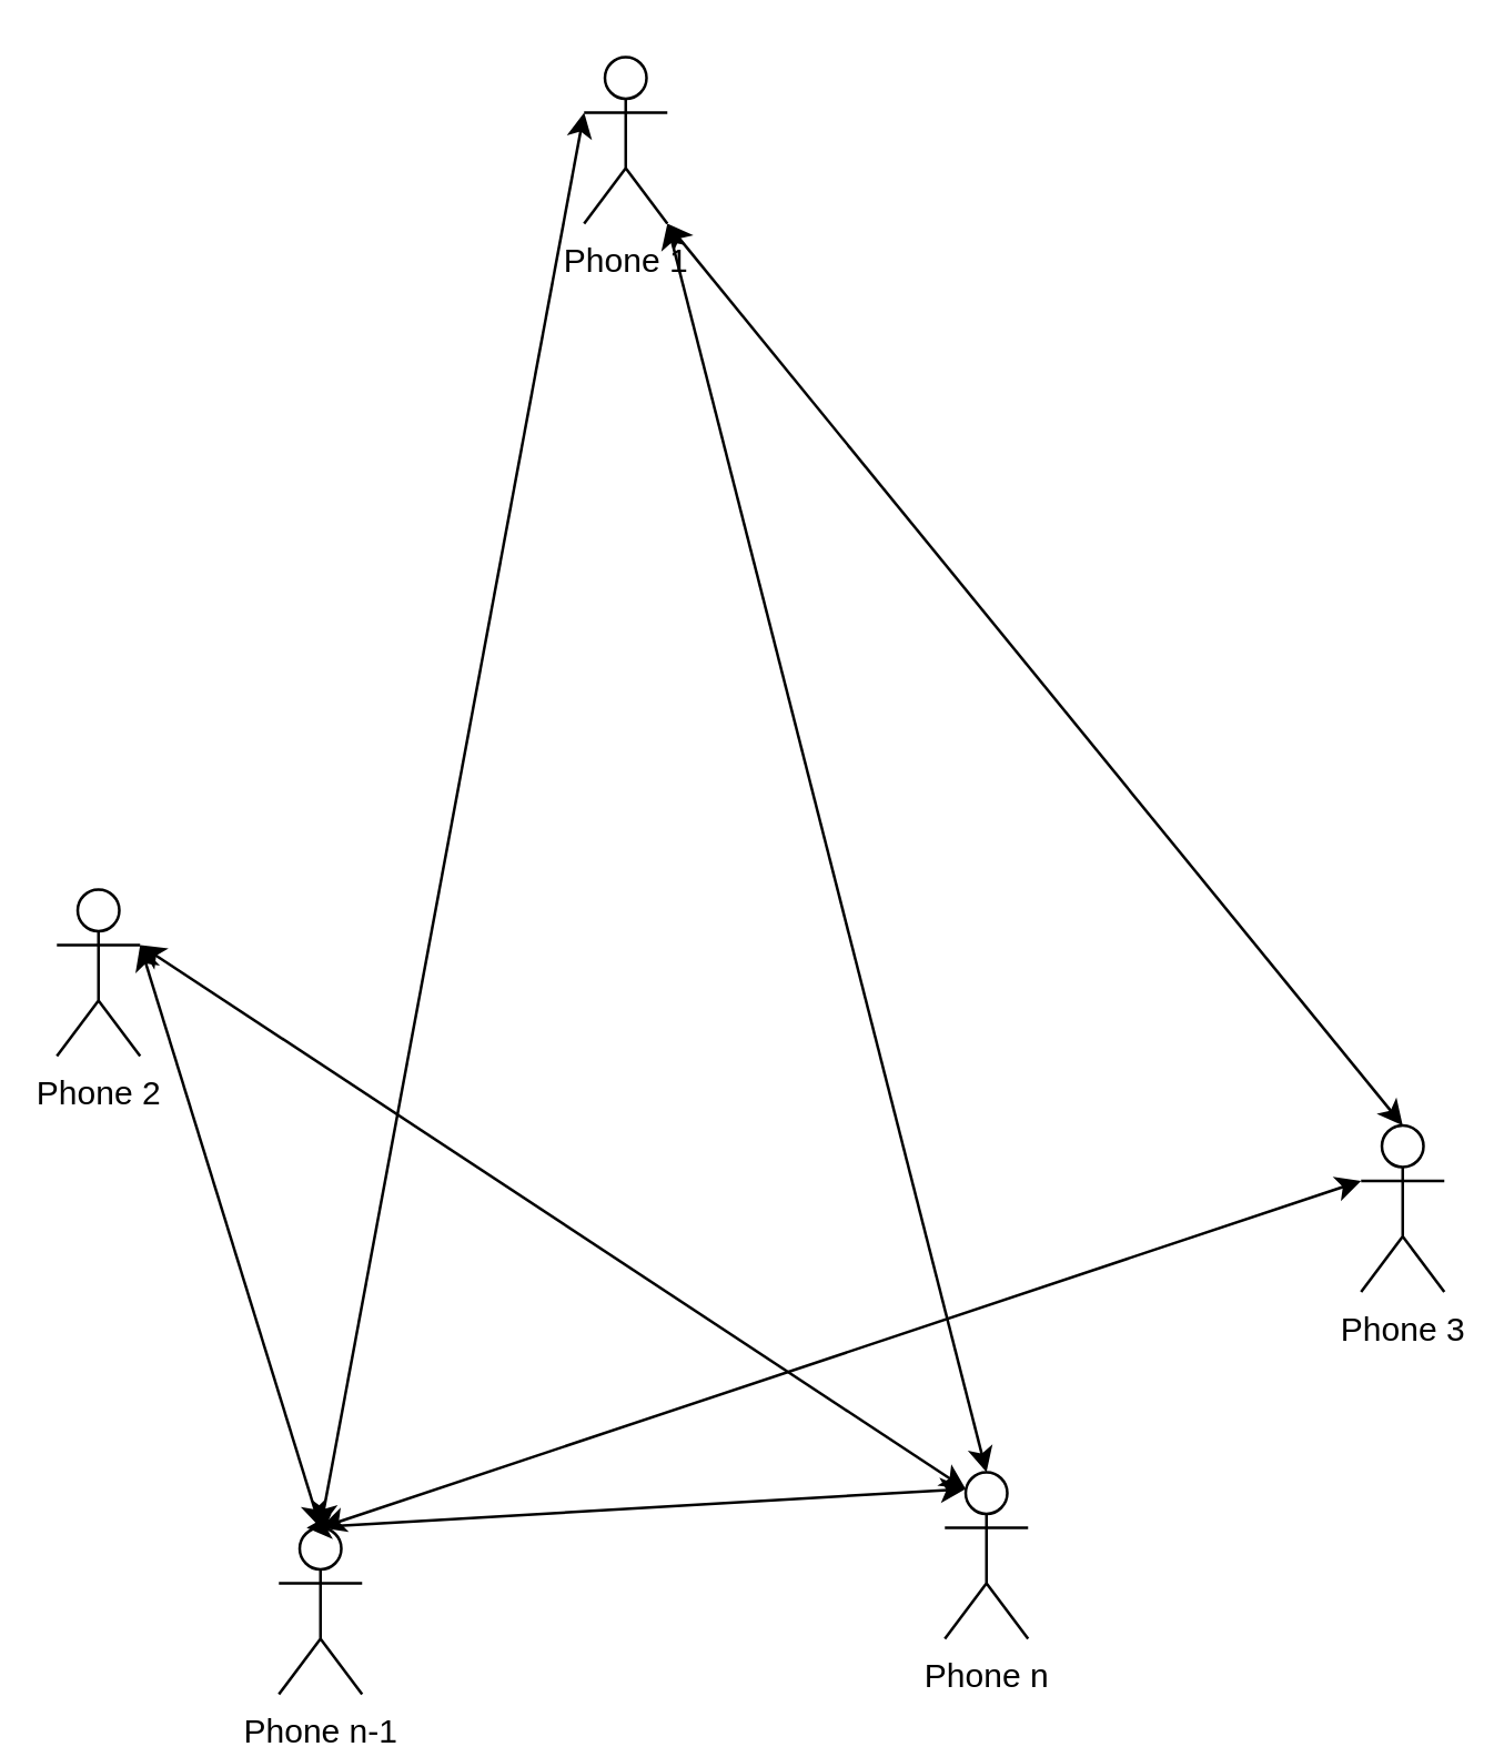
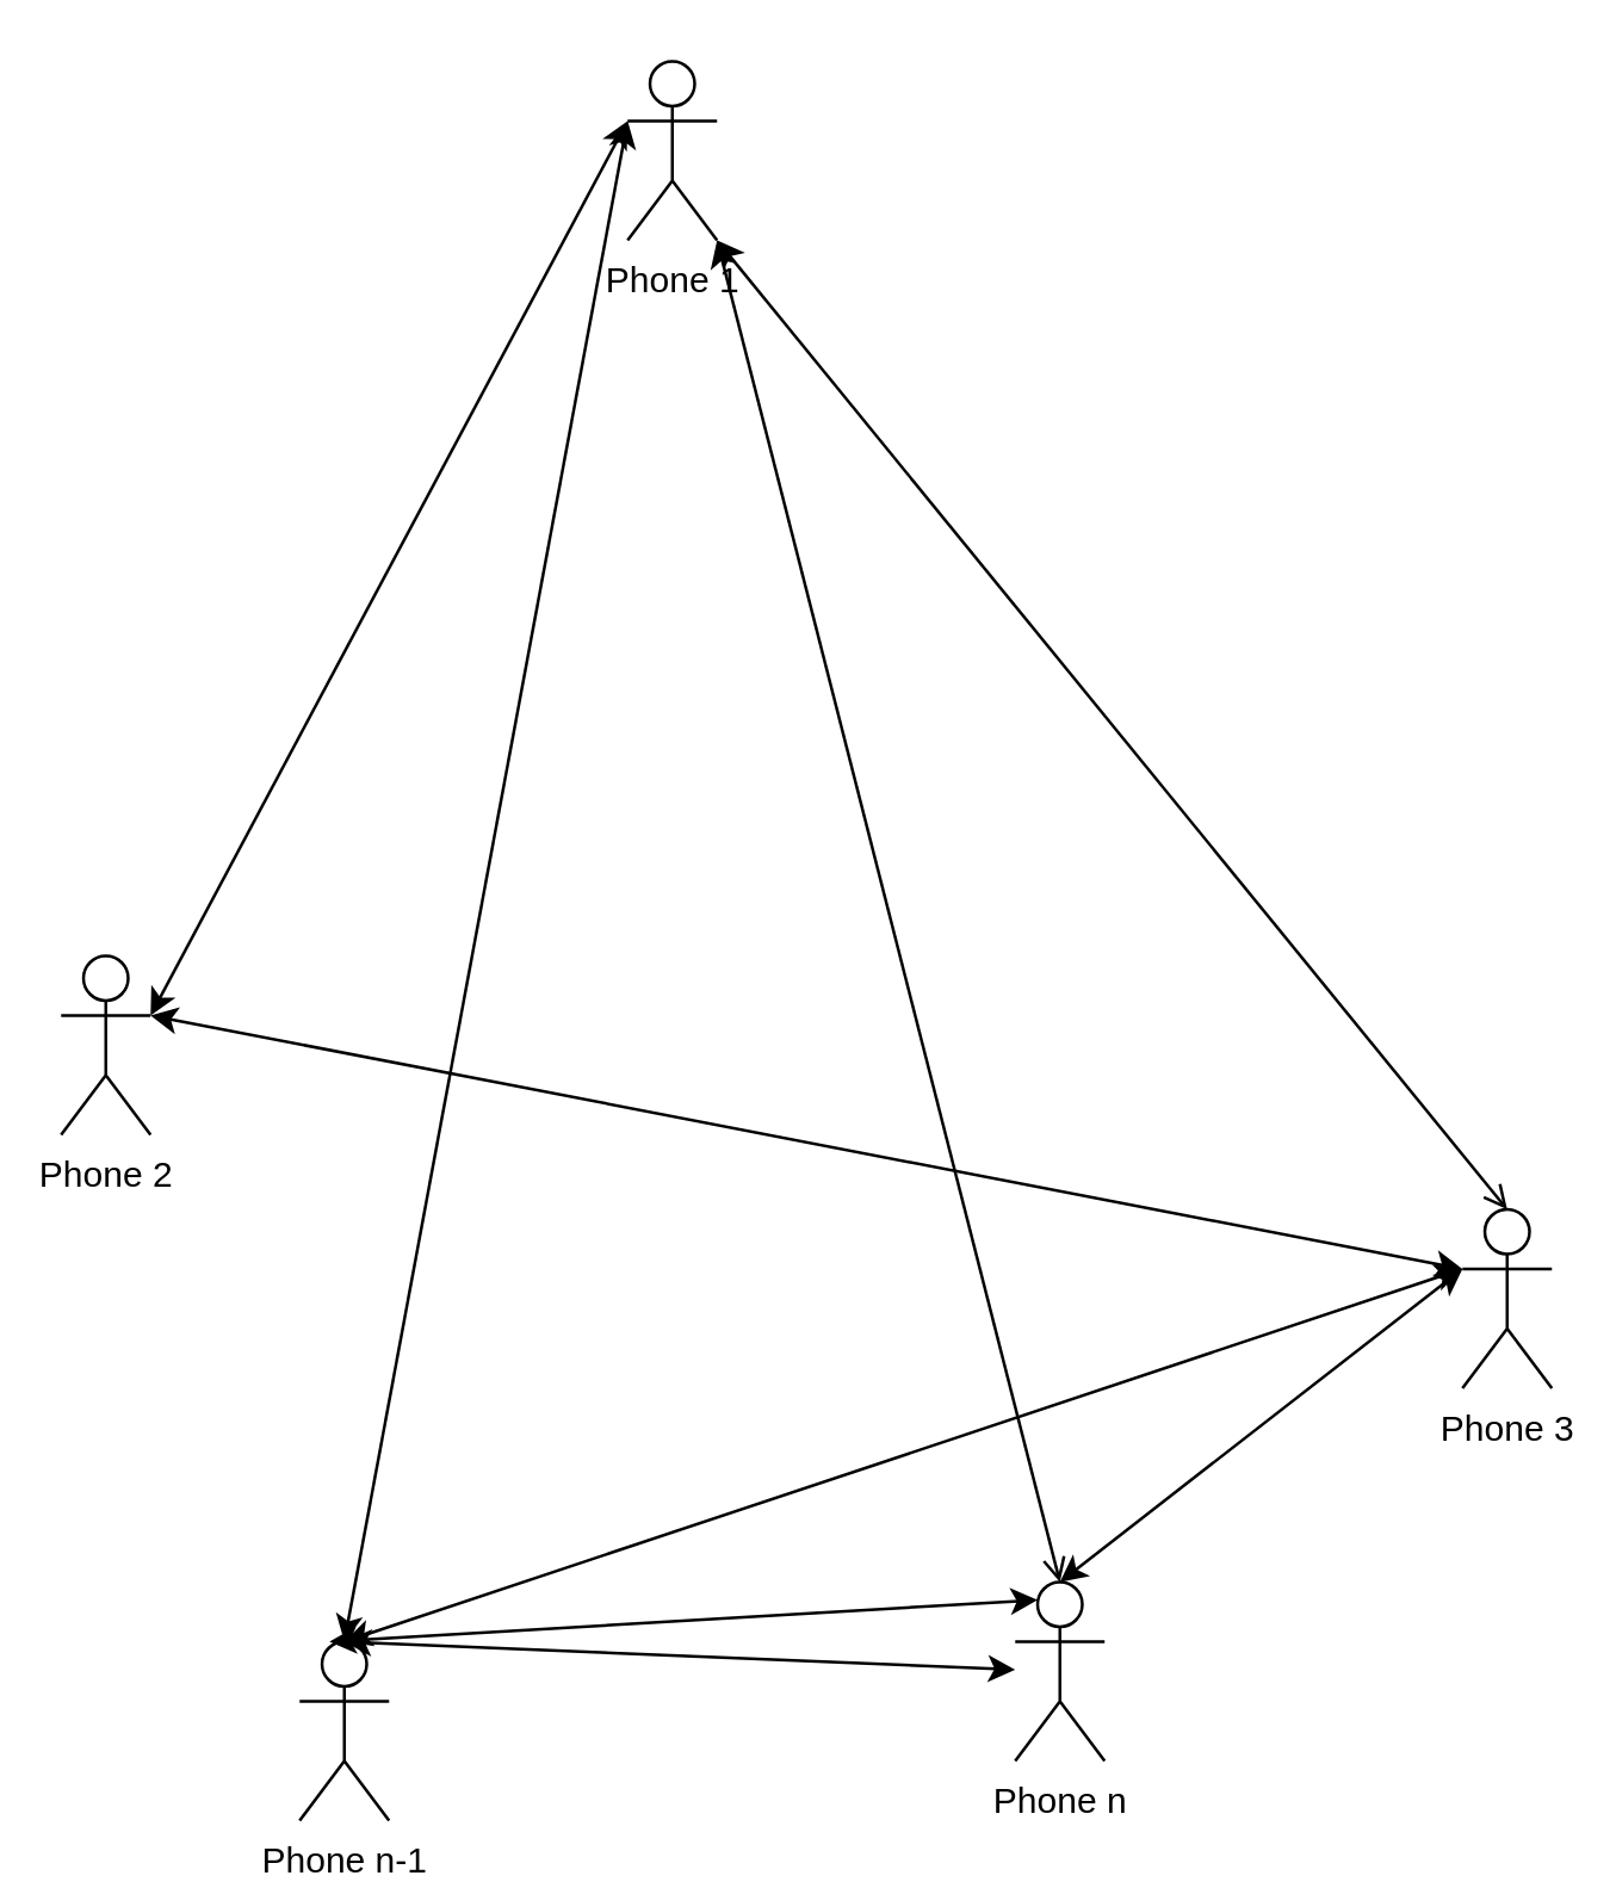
  <mxCell id="0" />
  <mxCell id="1" parent="0" />
  <mxCell id="2" value="Phone 3" style="shape=umlActor;verticalLabelPosition=bottom;verticalAlign=top;html=1;outlineConnect=0;" vertex="1" parent="1"><mxGeometry x="490" y="405" width="30" height="60" as="geometry" /></mxCell>
  <mxCell id="3" value="&lt;div&gt;Phone 2&lt;/div&gt;" style="shape=umlActor;verticalLabelPosition=bottom;verticalAlign=top;html=1;outlineConnect=0;" vertex="1" parent="1"><mxGeometry x="20" y="320" width="30" height="60" as="geometry" /></mxCell>
  <mxCell id="4" value="Phone 1" style="shape=umlActor;verticalLabelPosition=bottom;verticalAlign=top;html=1;outlineConnect=0;" vertex="1" parent="1"><mxGeometry x="210" y="20" width="30" height="60" as="geometry" /></mxCell>
- <mxCell id="7" value="" style="endArrow=classic;startArrow=classic;html=1;rounded=0;exitX=1;exitY=1;exitDx=0;exitDy=0;exitPerimeter=0;entryX=0.5;entryY=0;entryDx=0;entryDy=0;entryPerimeter=0;" edge="1" parent="1" source="4" target="2"><mxGeometry width="50" height="50" relative="1" as="geometry"><mxPoint x="230" y="215" as="sourcePoint" /><mxPoint x="740" y="320" as="targetPoint" /></mxGeometry></mxCell>
+ <mxCell id="5" value="" style="endArrow=classic;startArrow=classic;html=1;rounded=0;exitX=1;exitY=0.333;exitDx=0;exitDy=0;exitPerimeter=0;entryX=0;entryY=0.333;entryDx=0;entryDy=0;entryPerimeter=0;" edge="1" parent="1" source="3" target="4"><mxGeometry width="50" height="50" relative="1" as="geometry"><mxPoint x="10" y="330" as="sourcePoint" /><mxPoint x="60" y="280" as="targetPoint" /></mxGeometry></mxCell>
+ <mxCell id="6" value="" style="endArrow=classic;startArrow=classic;html=1;rounded=0;exitX=1;exitY=0.333;exitDx=0;exitDy=0;exitPerimeter=0;entryX=0;entryY=0.333;entryDx=0;entryDy=0;entryPerimeter=0;" edge="1" parent="1" source="3" target="2"><mxGeometry width="50" height="50" relative="1" as="geometry"><mxPoint x="-40" y="340" as="sourcePoint" /><mxPoint x="470" y="445" as="targetPoint" /></mxGeometry></mxCell>
+ <mxCell id="7" value="" style="endArrow=open;startArrow=classic;html=1;rounded=0;exitX=1;exitY=1;exitDx=0;exitDy=0;exitPerimeter=0;entryX=0.5;entryY=0;entryDx=0;entryDy=0;entryPerimeter=0;" edge="1" parent="1" source="4" target="2"><mxGeometry width="50" height="50" relative="1" as="geometry"><mxPoint x="230" y="215" as="sourcePoint" /><mxPoint x="740" y="320" as="targetPoint" /></mxGeometry></mxCell>
  <mxCell id="8" value="Phone n-1" style="shape=umlActor;verticalLabelPosition=bottom;verticalAlign=top;html=1;outlineConnect=0;" vertex="1" parent="1"><mxGeometry x="100" y="550" width="30" height="60" as="geometry" /></mxCell>
- <mxCell id="9" value="" style="endArrow=classic;startArrow=classic;html=1;rounded=0;exitX=0.5;exitY=0;exitDx=0;exitDy=0;exitPerimeter=0;entryX=1;entryY=0.333;entryDx=0;entryDy=0;entryPerimeter=0;" edge="1" parent="1" source="8" target="3"><mxGeometry width="50" height="50" relative="1" as="geometry"><mxPoint x="80" y="510" as="sourcePoint" /><mxPoint x="60" y="420" as="targetPoint" /></mxGeometry></mxCell>
+ <mxCell id="9" value="" style="endArrow=classic;startArrow=classic;html=1;rounded=0;exitX=0.5;exitY=0;exitDx=0;exitDy=0;exitPerimeter=0;" edge="1" parent="1" source="8" target="12"><mxGeometry width="50" height="50" relative="1" as="geometry"><mxPoint x="80" y="510" as="sourcePoint" /><mxPoint x="60" y="420" as="targetPoint" /></mxGeometry></mxCell>
  <mxCell id="10" value="" style="endArrow=classic;startArrow=classic;html=1;rounded=0;exitX=0.5;exitY=0;exitDx=0;exitDy=0;exitPerimeter=0;entryX=0;entryY=0.333;entryDx=0;entryDy=0;entryPerimeter=0;" edge="1" parent="1" source="8" target="4"><mxGeometry width="50" height="50" relative="1" as="geometry"><mxPoint x="190" y="230" as="sourcePoint" /><mxPoint x="240" y="180" as="targetPoint" /></mxGeometry></mxCell>
  <mxCell id="11" value="" style="endArrow=classic;startArrow=classic;html=1;rounded=0;entryX=0;entryY=0.333;entryDx=0;entryDy=0;entryPerimeter=0;exitX=0.5;exitY=0;exitDx=0;exitDy=0;exitPerimeter=0;" edge="1" parent="1" source="8" target="2"><mxGeometry width="50" height="50" relative="1" as="geometry"><mxPoint x="290" y="570" as="sourcePoint" /><mxPoint x="340" y="520" as="targetPoint" /></mxGeometry></mxCell>
  <mxCell id="12" value="Phone n" style="shape=umlActor;verticalLabelPosition=bottom;verticalAlign=top;html=1;outlineConnect=0;" vertex="1" parent="1"><mxGeometry x="340" y="530" width="30" height="60" as="geometry" /></mxCell>
  <mxCell id="13" value="" style="endArrow=classic;startArrow=classic;html=1;rounded=0;entryX=0.25;entryY=0.1;entryDx=0;entryDy=0;entryPerimeter=0;" edge="1" parent="1" target="12"><mxGeometry width="50" height="50" relative="1" as="geometry"><mxPoint x="110" y="550" as="sourcePoint" /><mxPoint x="290" y="610" as="targetPoint" /></mxGeometry></mxCell>
- <mxCell id="14" value="" style="endArrow=classic;startArrow=classic;html=1;rounded=0;exitX=1;exitY=0.333;exitDx=0;exitDy=0;exitPerimeter=0;entryX=0.25;entryY=0.1;entryDx=0;entryDy=0;entryPerimeter=0;" edge="1" parent="1" source="3" target="12"><mxGeometry width="50" height="50" relative="1" as="geometry"><mxPoint x="210" y="670" as="sourcePoint" /><mxPoint x="300" y="510" as="targetPoint" /></mxGeometry></mxCell>
- <mxCell id="15" value="" style="endArrow=classic;startArrow=classic;html=1;rounded=0;exitX=1;exitY=1;exitDx=0;exitDy=0;exitPerimeter=0;entryX=0.5;entryY=0;entryDx=0;entryDy=0;entryPerimeter=0;" edge="1" parent="1" source="4" target="12"><mxGeometry width="50" height="50" relative="1" as="geometry"><mxPoint x="470" y="620" as="sourcePoint" /><mxPoint x="520" y="570" as="targetPoint" /></mxGeometry></mxCell>
+ <mxCell id="15" value="" style="endArrow=open;startArrow=classic;html=1;rounded=0;exitX=1;exitY=1;exitDx=0;exitDy=0;exitPerimeter=0;entryX=0.5;entryY=0;entryDx=0;entryDy=0;entryPerimeter=0;" edge="1" parent="1" source="4" target="12"><mxGeometry width="50" height="50" relative="1" as="geometry"><mxPoint x="470" y="620" as="sourcePoint" /><mxPoint x="520" y="570" as="targetPoint" /></mxGeometry></mxCell>
+ <mxCell id="16" value="" style="endArrow=classic;startArrow=classic;html=1;rounded=0;exitX=0.5;exitY=0;exitDx=0;exitDy=0;exitPerimeter=0;entryX=0;entryY=0.333;entryDx=0;entryDy=0;entryPerimeter=0;" edge="1" parent="1" source="12" target="2"><mxGeometry width="50" height="50" relative="1" as="geometry"><mxPoint x="540" y="620" as="sourcePoint" /><mxPoint x="590" y="570" as="targetPoint" /></mxGeometry></mxCell>
